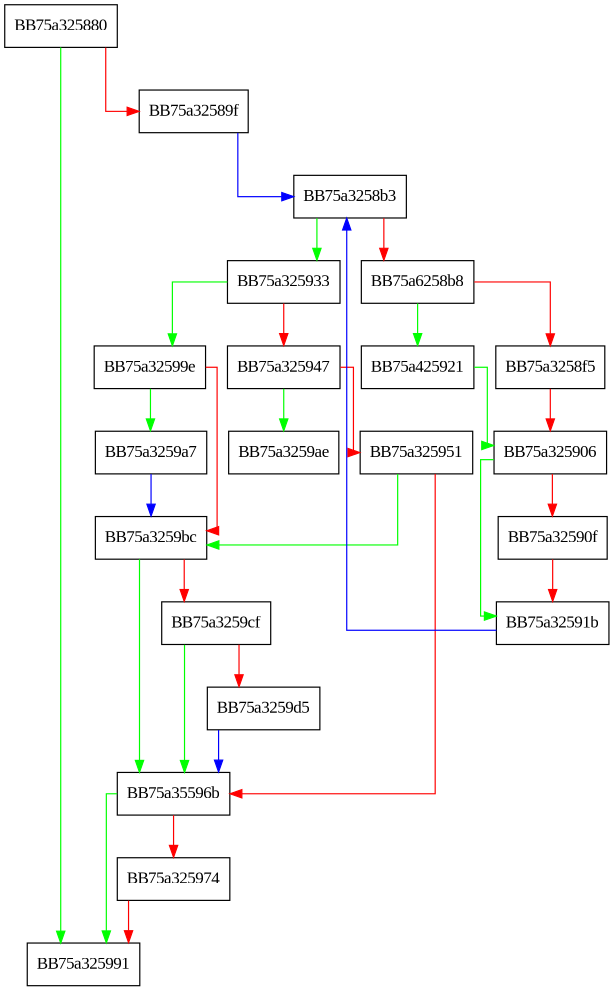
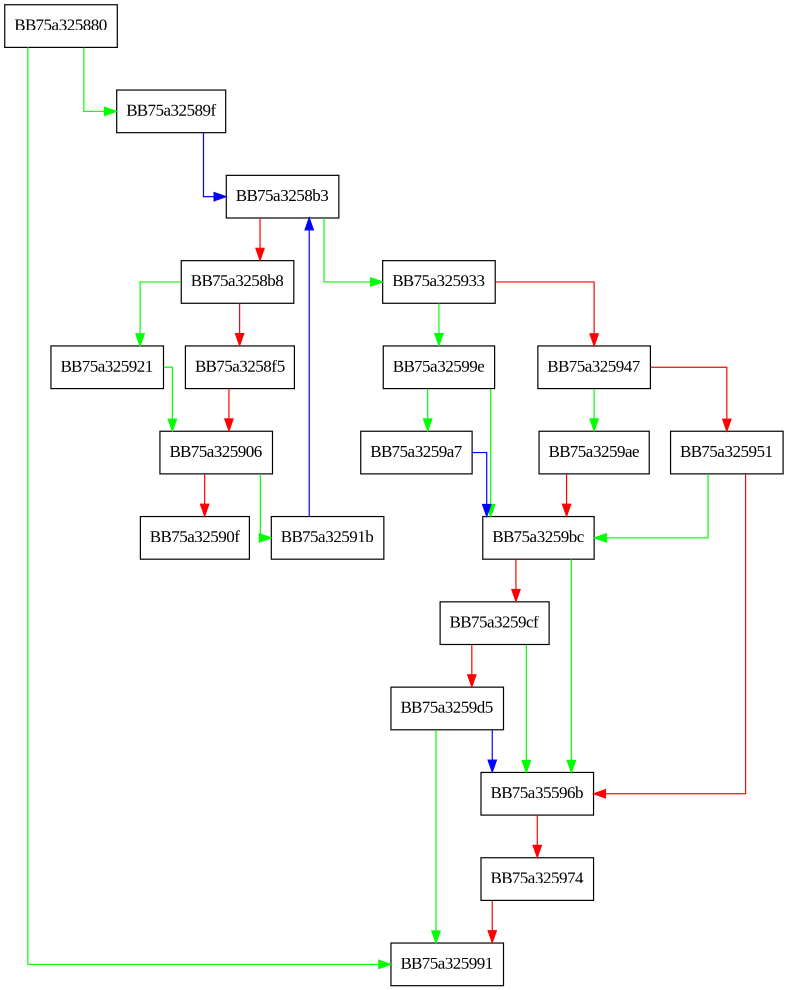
  digraph {
    fontname="Liberation Serif"
    splines=ortho
    node [fontname="Liberation Serif" shape=box]
    edge [color=red fontname="Liberation Serif"]
    BB75a325880
    BB75a325991
    BB75a32589f
    BB75a3258b3
    BB75a325933
-   BB75a3258b8 [label=BB75a6258b8]
+   BB75a3258b8
    BB75a32599e
    BB75a325947
-   BB75a325921 [label=BB75a425921]
+   BB75a325921
    BB75a3258f5
    BB75a3259bc
    BB75a3259a7
    BB75a3259ae
    BB75a325951
    BB75a325906
    BB75a32591b
    BB75a32590f
    n18 [label=BB75a35596b]
    BB75a3259cf
    BB75a325974
    BB75a3259d5
    BB75a325880 -> BB75a325991 [color=green]
-   BB75a325880 -> BB75a32589f
+   BB75a325880 -> BB75a32589f [color=green]
    BB75a32589f -> BB75a3258b3 [color=blue]
    BB75a3258b3 -> BB75a325933 [color=green]
    BB75a3258b3 -> BB75a3258b8
    BB75a325933 -> BB75a32599e [color=green]
    BB75a325933 -> BB75a325947
    BB75a3258b8 -> BB75a325921 [color=green]
    BB75a3258b8 -> BB75a3258f5
-   BB75a32599e -> BB75a3259bc
+   BB75a32599e -> BB75a3259bc [color=green]
    BB75a32599e -> BB75a3259a7 [color=green]
    BB75a325947 -> BB75a3259ae [color=green]
    BB75a325947 -> BB75a325951
    BB75a325921 -> BB75a325906 [color=green]
    BB75a3258f5 -> BB75a325906
    BB75a3259bc -> n18 [color=green]
    BB75a3259bc -> BB75a3259cf
    BB75a3259a7 -> BB75a3259bc [color=blue]
+   BB75a3259ae -> BB75a3259bc
    BB75a325951 -> BB75a3259bc [color=green]
    BB75a325951 -> n18
    BB75a325906 -> BB75a32591b [color=green]
    BB75a325906 -> BB75a32590f
    BB75a32591b -> BB75a3258b3 [color=blue]
-   BB75a32590f -> BB75a32591b
-   n18 -> BB75a325991 [color=green]
+   BB75a3259d5 -> BB75a325991 [color=green]
    n18 -> BB75a325974
    BB75a3259cf -> n18 [color=green]
    BB75a3259cf -> BB75a3259d5
    BB75a325974 -> BB75a325991
    BB75a3259d5 -> n18 [color=blue]
  }
